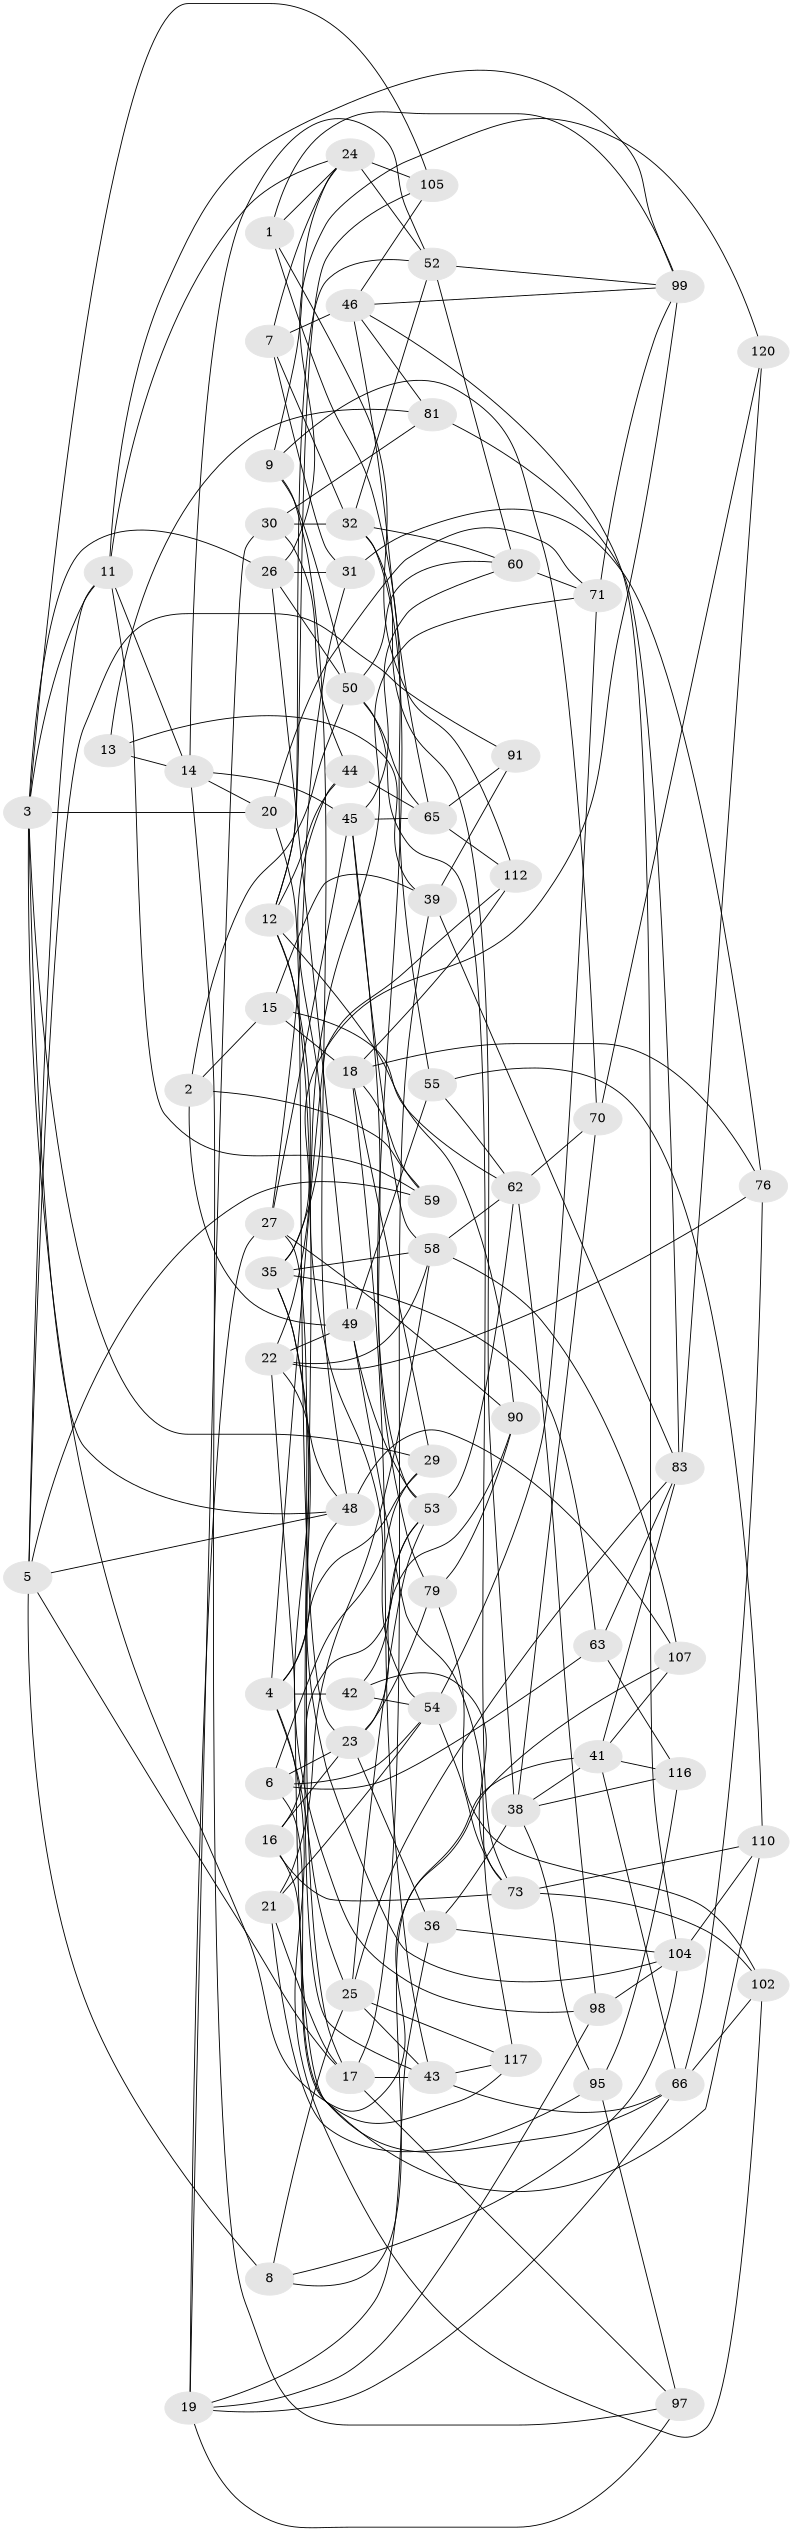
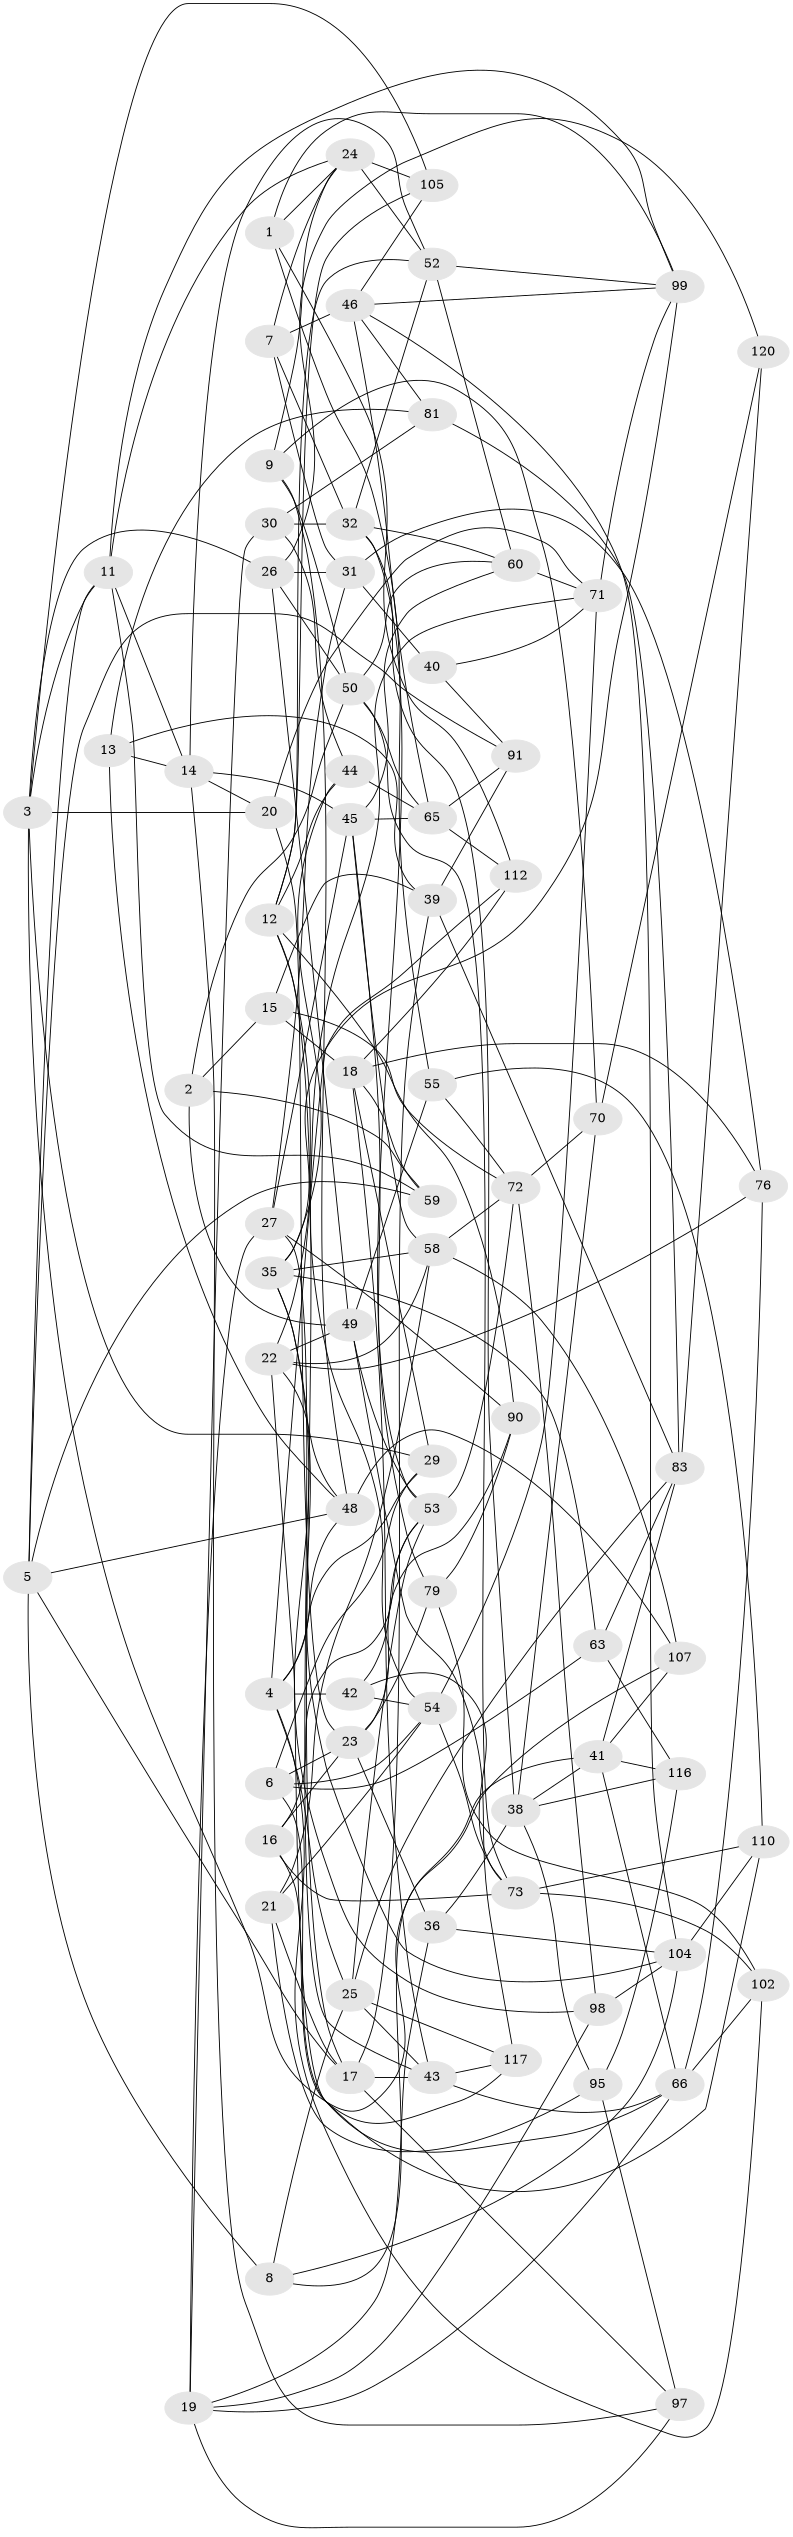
  graph {
    rankdir=LR
    node [color=gray90 style=filled]
    24 [super="+47"]
    105
    52 [super="+96"]
    1
    55 [super="+61"]
    99 [super="+103"]
    112
-   62 [super="+92"]
+   62 [super="+92" label=72]
    110
    2
    15
    49 [super="+82"]
    50 [super="+85"]
    59
    39 [super="+64"]
    18 [super="+114"]
    53 [super="+101"]
    117
    73 [super="+75"]
    60
    65 [super="+72"]
    3 [super="+10"]
    11 [super="+109"]
    20
    26 [super="+77"]
    29
    41 [super="+78"]
    14 [super="+100"]
    23 [super="+51"]
    71 [super="+86"]
    120
    31 [super="+33"]
    66 [super="+94"]
    107
    83 [super="+119"]
    116
    4 [super="+17"]
    25 [super="+88"]
    n39 [label=48 super="+118"]
    42
    102
    43 [super="+111"]
    54 [super="+106"]
    5 [super="+34"]
    8
    n46 [label=17 super="+48"]
    91
    104 [super="+115"]
    97
    6 [super="+68"]
    63
    90
    36
    79
    76
    7
    32 [super="+57"]
    46 [super="+113"]
+   40
    38 [super="+84"]
    81
    9
    70
    45 [super="+108"]
    12 [super="+67"]
    44
    13
    58 [super="+80"]
    98
    16
    19 [super="+74"]
    27 [super="+56"]
    30 [super="+87"]
    21
    95
    22 [super="+89"]
    35 [super="+93"]
    24 -- 105
    24 -- 52
    52 -- 99
    52 -- 60
    1 -- 24
    1 -- 55
    1 -- 99
    1 -- 112
    55 -- 62
    55 -- 110
    62 -- 70
    62 -- 98
    2 -- 15
    2 -- 49
    2 -- 50
    2 -- 59
    15 -- 62
    15 -- 39
    15 -- 18
    49 -- 55
    49 -- 53
    49 -- 117
    50 -- 73
    50 -- 60
    50 -- 65
    39 -- 83
    39 -- 91
    18 -- 112
    18 -- 59
    18 -- 29
    18 -- 43
    18 -- 76
    53 -- 62
    73 -- 110
    73 -- 102
    60 -- 71
    65 -- 112
    65 -- 91
    3 -- 105
    3 -- 11
    3 -- 20
    3 -- 26
    3 -- 29
    3 -- 41
    11 -- 24
    11 -- 99
    11 -- 59
    11 -- 14
    20 -- 23
    20 -- 71
    26 -- 49
    26 -- 50
    26 -- 120
    26 -- 31
    41 -- 66
    41 -- 107
    41 -- 83
    41 -- 116
    14 -- 52
    14 -- 20
    14 -- 97
    14 -- 45
    23 -- 90
    23 -- 36
    23 -- 79
    71 -- 99
    31 -- 76
+   31 -- 40
    66 -- 102
    66 -- 76
    83 -- 120
    4 -- 112
    4 -- 29
    4 -- 25
    4 -- n39
    4 -- 42
    4 -- 102
    25 -- 53
    25 -- 117
    25 -- 83
    25 -- 43
    n39 -- 107
    42 -- 53
    42 -- 73
    42 -- 54
    43 -- 117
    43 -- 66
    54 -- 73
    54 -- 71
    5 -- 59
    5 -- 11
    5 -- n39
    5 -- 8
    5 -- n46
    5 -- 91
    8 -- 107
    8 -- 25
    8 -- 104
    n46 -- 39
    n46 -- 43
    n46 -- 97
    104 -- 110
    6 -- 29
    6 -- 23
    6 -- 66
    6 -- 54
    6 -- 63
    63 -- 83
    63 -- 116
    36 -- 104
    36 -- 38
    79 -- 102
    79 -- 90
    7 -- 24
    7 -- 31
    7 -- 32
    7 -- 46
    32 -- 52
    32 -- 53
    32 -- 60
    32 -- 38
    46 -- 105
    46 -- 99
    46 -- 65
    46 -- 104
    46 -- 81
+   40 -- 71
+   40 -- 91
    38 -- 41
    38 -- 116
    38 -- 70
    38 -- 95
    81 -- 83
    9 -- 24
    9 -- 50
    9 -- n39
    9 -- 70
    70 -- 120
    45 -- 60
    45 -- 65
    45 -- 79
    45 -- 58
    12 -- 105
    12 -- 52
    12 -- 54
    12 -- n46
    12 -- 90
    12 -- 44
    44 -- 65
    13 -- 39
    13 -- 14
-   3 -- n39
+   13 -- n39
    13 -- 81
    58 -- 62
    58 -- 107
    98 -- 104
    16 -- 53
    16 -- 117
    16 -- 73
    16 -- 23
    19 -- 66
    19 -- 97
    19 -- 36
    19 -- 98
    19 -- 27
    19 -- 30
    27 -- 31 [weight=2]
    27 -- 43
    27 -- 90
    27 -- 45
    30 -- 32
    30 -- 81
    30 -- 44
    21 -- 54
    21 -- n46
    21 -- 58
    21 -- 95
    95 -- 116
    95 -- 97
    22 -- 110
    22 -- 49
    22 -- 71
    22 -- n39
    22 -- 76
    22 -- 58
    35 -- 99
    35 -- 104
    35 -- 63
    35 -- 44
    35 -- 58
    35 -- 98
  }
